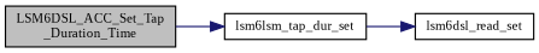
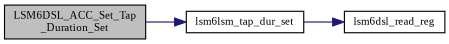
  digraph {
    fontname="Liberation Serif"
    rankdir=LR
    node [color=black fillcolor=white fontname="Liberation Serif" fontsize=10 shape=record style=filled]
    edge [color=midnightblue fontname="Liberation Serif" fontsize=10 labelfontname=Helvetica labelfontsize=10 style=solid]
-   n1 [fillcolor=grey75 fontcolor=black height=0.2 label="LSM6DSL_ACC_Set_Tap\l_Duration_Time" width=0.4]
+   n1 [fillcolor=grey75 fontcolor=black height=0.2 label="LSM6DSL_ACC_Set_Tap\l_Duration_Set" width=0.4]
    n2 [height=0.2 label=lsm6lsm_tap_dur_set width=0.4]
-   n3 [height=0.2 label=lsm6dsl_read_set width=0.4]
+   n3 [height=0.2 label=lsm6dsl_read_reg width=0.4]
    n1 -> n2
    n2 -> n3
  }
